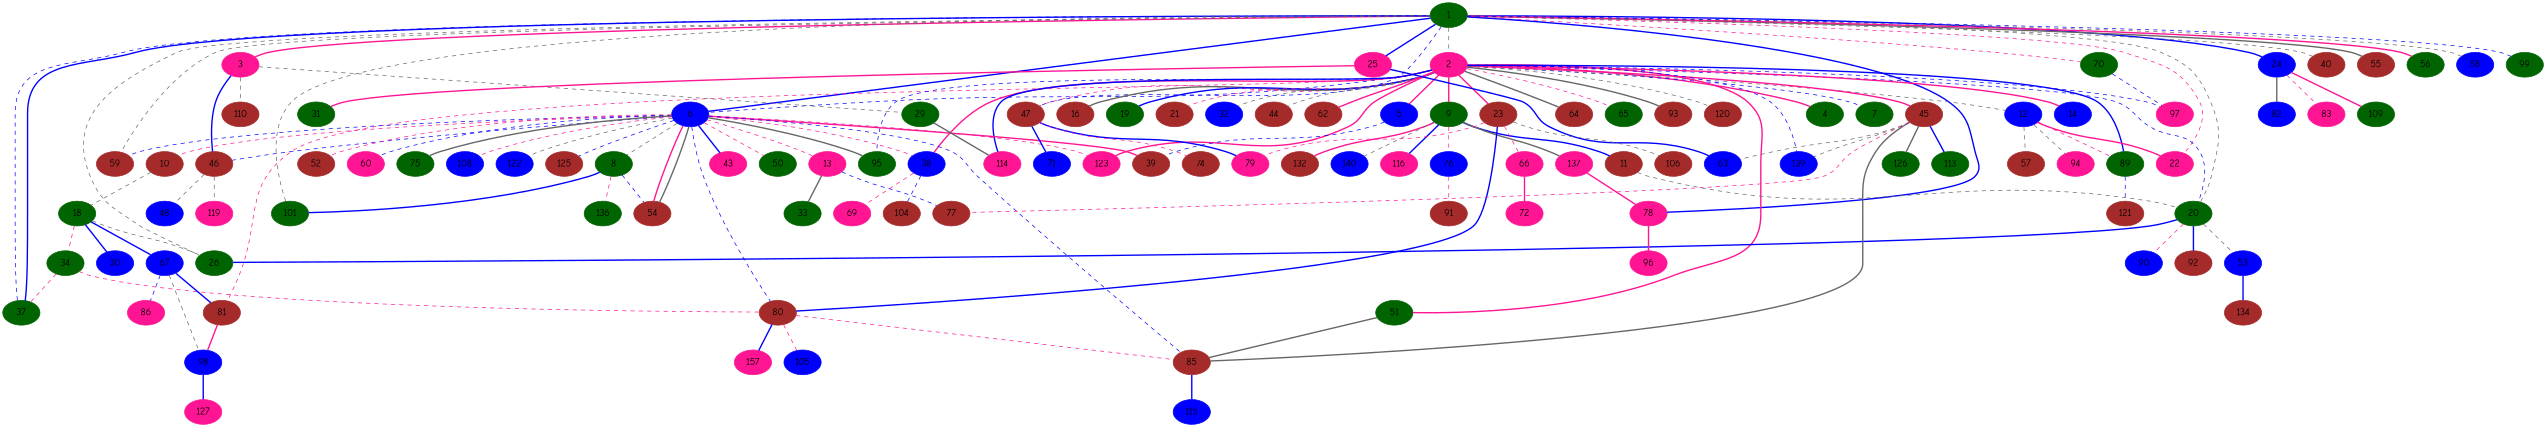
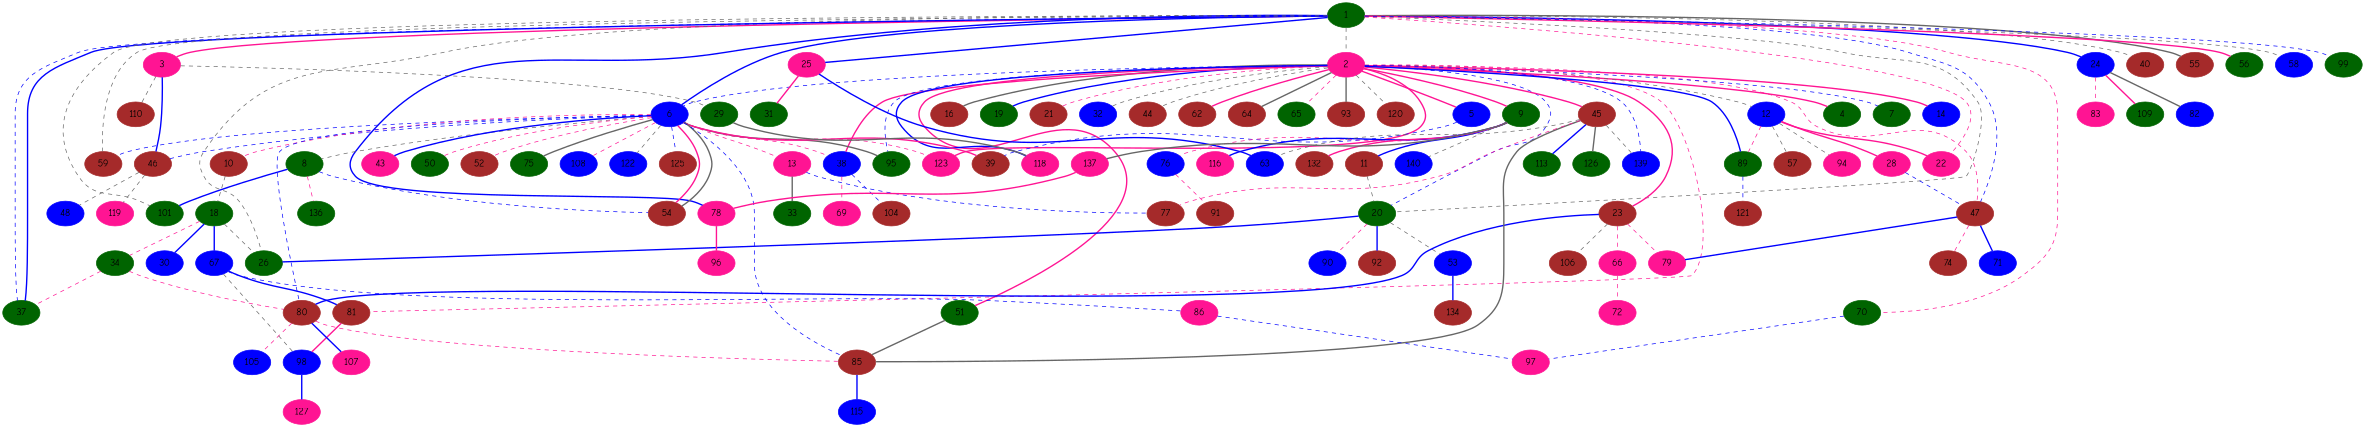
  graph {
    fontname="Comic Neue"
    node [color=brown fontname="Comic Neue" style=filled]
    edge [color=deeppink fontname="Comic Neue" style=dashed]
    1 [color=darkgreen super="+15"]
    2 [color=deeppink super="+35"]
    3 [color=deeppink]
    6 [color=blue super="+86"]
    20 [color=darkgreen super="+88"]
    22 [color=deeppink]
    24 [color=blue super="+36"]
    25 [color=deeppink super="+129"]
    26 [color=darkgreen]
    37 [color=darkgreen super="+100"]
    40
    47 [super="+49"]
    55
    56 [color=darkgreen]
    58 [color=blue]
    59
    70 [color=darkgreen]
    78 [color=deeppink super="+118"]
    99 [color=darkgreen]
    101 [color=darkgreen super="+117"]
    4 [color=darkgreen]
    5 [color=blue super="+124"]
    7 [color=darkgreen super="+138"]
    9 [color=darkgreen super="+41"]
    12 [color=blue super="+17"]
    14 [color=blue]
    16
    19 [color=darkgreen]
    21
    23 [super="+133"]
    32 [color=blue]
    38 [color=blue]
    44
    45 [super="+135"]
    51 [color=darkgreen]
    62
    64
    65 [color=darkgreen]
    81
    89 [color=darkgreen]
    93
    95 [color=darkgreen]
    97 [color=deeppink]
-   114 [color=deeppink]
+   114 [color=deeppink label=118]
    120 [super="+131"]
    123 [color=deeppink]
    139 [color=blue]
    29 [color=darkgreen]
    46 [super="+69"]
    110 [super="+130"]
    39 [super="+61"]
    8 [color=darkgreen super="+102"]
    10
    13 [color=deeppink]
    43 [color=deeppink]
    50 [color=darkgreen]
    52
    54
-   60 [color=deeppink]
    75 [color=darkgreen]
    80 [super="+87"]
    85
    108 [color=blue]
    122 [color=blue]
    125 [super="+128"]
    53 [color=blue]
    90 [color=blue]
    92
    82 [color=blue]
    83 [color=deeppink super="+111"]
    109 [color=darkgreen]
    31 [color=darkgreen]
    63 [color=blue]
    79 [color=deeppink]
    71 [color=blue]
    74
    96 [color=deeppink]
    11
    76 [color=blue]
    116 [color=deeppink]
    132
    137 [color=deeppink]
    140 [color=blue]
+   28 [color=deeppink]
    57
    94 [color=deeppink]
    66 [color=deeppink super="+103"]
    106
    n89 [color=deeppink label=69]
    104
    77
    113 [color=darkgreen]
    126 [color=darkgreen]
    98 [color=blue]
    121
    48 [color=blue]
    119 [color=deeppink]
    136 [color=darkgreen]
    18 [color=darkgreen super="+27"]
    33 [color=darkgreen]
    105 [color=blue]
-   107 [color=deeppink label=157]
+   107 [color=deeppink]
    115 [color=blue]
    91 [super="+112"]
    30 [color=blue]
    34 [color=darkgreen super="+42"]
    67 [color=blue super="+73"]
    n108 [color=deeppink label=86]
    134
    72 [color=deeppink]
    127 [color=deeppink]
    1 -- 2 [color=gray40 weight=2]
    1 -- 3 [style=bold]
    1 -- 6 [color=blue style=bold weight=2]
    1 -- 20 [color=gray40]
    1 -- 22
    1 -- 24 [color=blue style=bold]
    1 -- 25 [color=blue style=bold]
    1 -- 26 [color=gray40]
    1 -- 37 [color=blue]
    1 -- 37 [color=blue style=bold]
    1 -- 40 [color=gray40]
    1 -- 47 [color=blue]
    1 -- 55 [color=gray40 style=bold]
    1 -- 56 [style=bold]
    1 -- 58 [color=gray40]
    1 -- 59 [color=gray40]
    1 -- 70
    1 -- 78 [color=blue style=bold]
    1 -- 99 [color=blue]
    1 -- 101 [color=gray40 weight=2]
    2 -- 6 [color=blue weight=2]
    2 -- 20 [color=blue]
    2 -- 47
    2 -- 4 [style=bold]
    2 -- 5 [style=bold]
    2 -- 7 [color=blue]
    2 -- 9 [style=bold]
    2 -- 12 [color=gray40]
    2 -- 14 [style=bold]
    2 -- 16 [color=gray40 style=bold]
    2 -- 19 [color=blue style=bold]
    2 -- 21
    2 -- 23 [style=bold]
    2 -- 32 [color=gray40]
    2 -- 38 [style=bold]
    2 -- 44 [color=gray40]
    2 -- 45 [style=bold]
    2 -- 51 [style=bold]
    2 -- 62 [style=bold]
    2 -- 64 [color=gray40 style=bold]
    2 -- 65
    2 -- 81
    2 -- 89 [color=blue style=bold]
    2 -- 93 [color=gray40 style=bold]
    2 -- 95 [color=blue]
-   2 -- 97 [color=blue]
+   n108 -- 97 [color=blue]
    2 -- 114 [color=blue style=bold]
    2 -- 120 [color=gray40]
    2 -- 123 [style=bold]
    2 -- 139 [color=blue]
    3 -- 29 [color=gray40]
    3 -- 46 [color=blue style=bold]
    3 -- 110 [color=gray40]
    6 -- 59 [color=blue]
    6 -- 38
    6 -- 95 [color=gray40 style=bold]
    6 -- 123
    6 -- 46 [color=blue]
    6 -- 39 [style=bold]
    6 -- 8 [color=gray40]
    6 -- 10
    6 -- 13
    6 -- 43 [color=blue style=bold]
    6 -- 50
    6 -- 52
    6 -- 54 [style=bold]
    6 -- 54 [color=gray40 style=bold]
-   6 -- 60 [color=blue]
    6 -- 75 [color=gray40 style=bold]
    6 -- 80 [color=blue]
    6 -- 85 [color=blue]
    6 -- 108
    6 -- 122 [color=gray40]
    6 -- 125 [color=blue]
    20 -- 26 [color=blue style=bold]
    20 -- 53 [color=gray40]
    20 -- 90
    20 -- 92 [color=blue style=bold]
    24 -- 82 [color=gray40 style=bold]
    24 -- 83
    24 -- 109 [style=bold]
    25 -- 31 [style=bold]
    25 -- 63 [color=blue style=bold]
    47 -- 79 [color=blue style=bold]
    47 -- 71 [color=blue style=bold]
    47 -- 74
    70 -- 97 [color=blue]
    78 -- 96 [style=bold]
    5 -- 39 [color=blue]
    9 -- 11 [color=blue style=bold weight=2]
    9 -- 76
    9 -- 116 [color=blue style=bold]
    9 -- 132 [style=bold]
    9 -- 137 [color=gray40 style=bold]
    9 -- 140 [color=gray40]
    12 -- 22 [style=bold]
    12 -- 89
+   12 -- 28 [style=bold]
    12 -- 57 [color=gray40]
    12 -- 94 [color=gray40]
    23 -- 80 [color=blue style=bold]
    23 -- 79
    23 -- 66
    23 -- 106 [color=gray40]
    38 -- n89
    38 -- 104 [color=blue]
    45 -- 139 [color=gray40]
    45 -- 85 [color=gray40 style=bold]
    45 -- 63 [color=gray40]
    45 -- 77
    45 -- 113 [color=blue style=bold]
    45 -- 126 [color=gray40 style=bold]
    51 -- 85 [color=gray40 style=bold]
    81 -- 98 [style=bold]
    89 -- 121 [color=blue]
    29 -- 114 [color=gray40 style=bold]
    46 -- 48 [color=gray40]
    46 -- 119 [color=gray40]
    8 -- 101 [color=blue style=bold]
    8 -- 54 [color=blue]
    8 -- 136
    10 -- 18 [color=gray40]
    13 -- 77 [color=blue]
    13 -- 33 [color=gray40 style=bold]
    80 -- 85
    80 -- 105
    80 -- 107 [color=blue style=bold]
    85 -- 115 [color=blue style=bold]
    53 -- 134 [color=blue style=bold]
    11 -- 20 [color=gray40]
    76 -- 91
    137 -- 78 [style=bold]
-   66 -- 72 [style=bold]
+   28 -- 47 [color=blue]
+   66 -- 72
    98 -- 127 [color=blue style=bold]
    18 -- 26 [color=gray40]
    18 -- 30 [color=blue style=bold]
    18 -- 34
    18 -- 67 [color=blue style=bold]
    34 -- 37
    34 -- 80
    67 -- 81 [color=blue style=bold]
    67 -- 98 [color=gray40]
    67 -- n108 [color=blue]
  }
